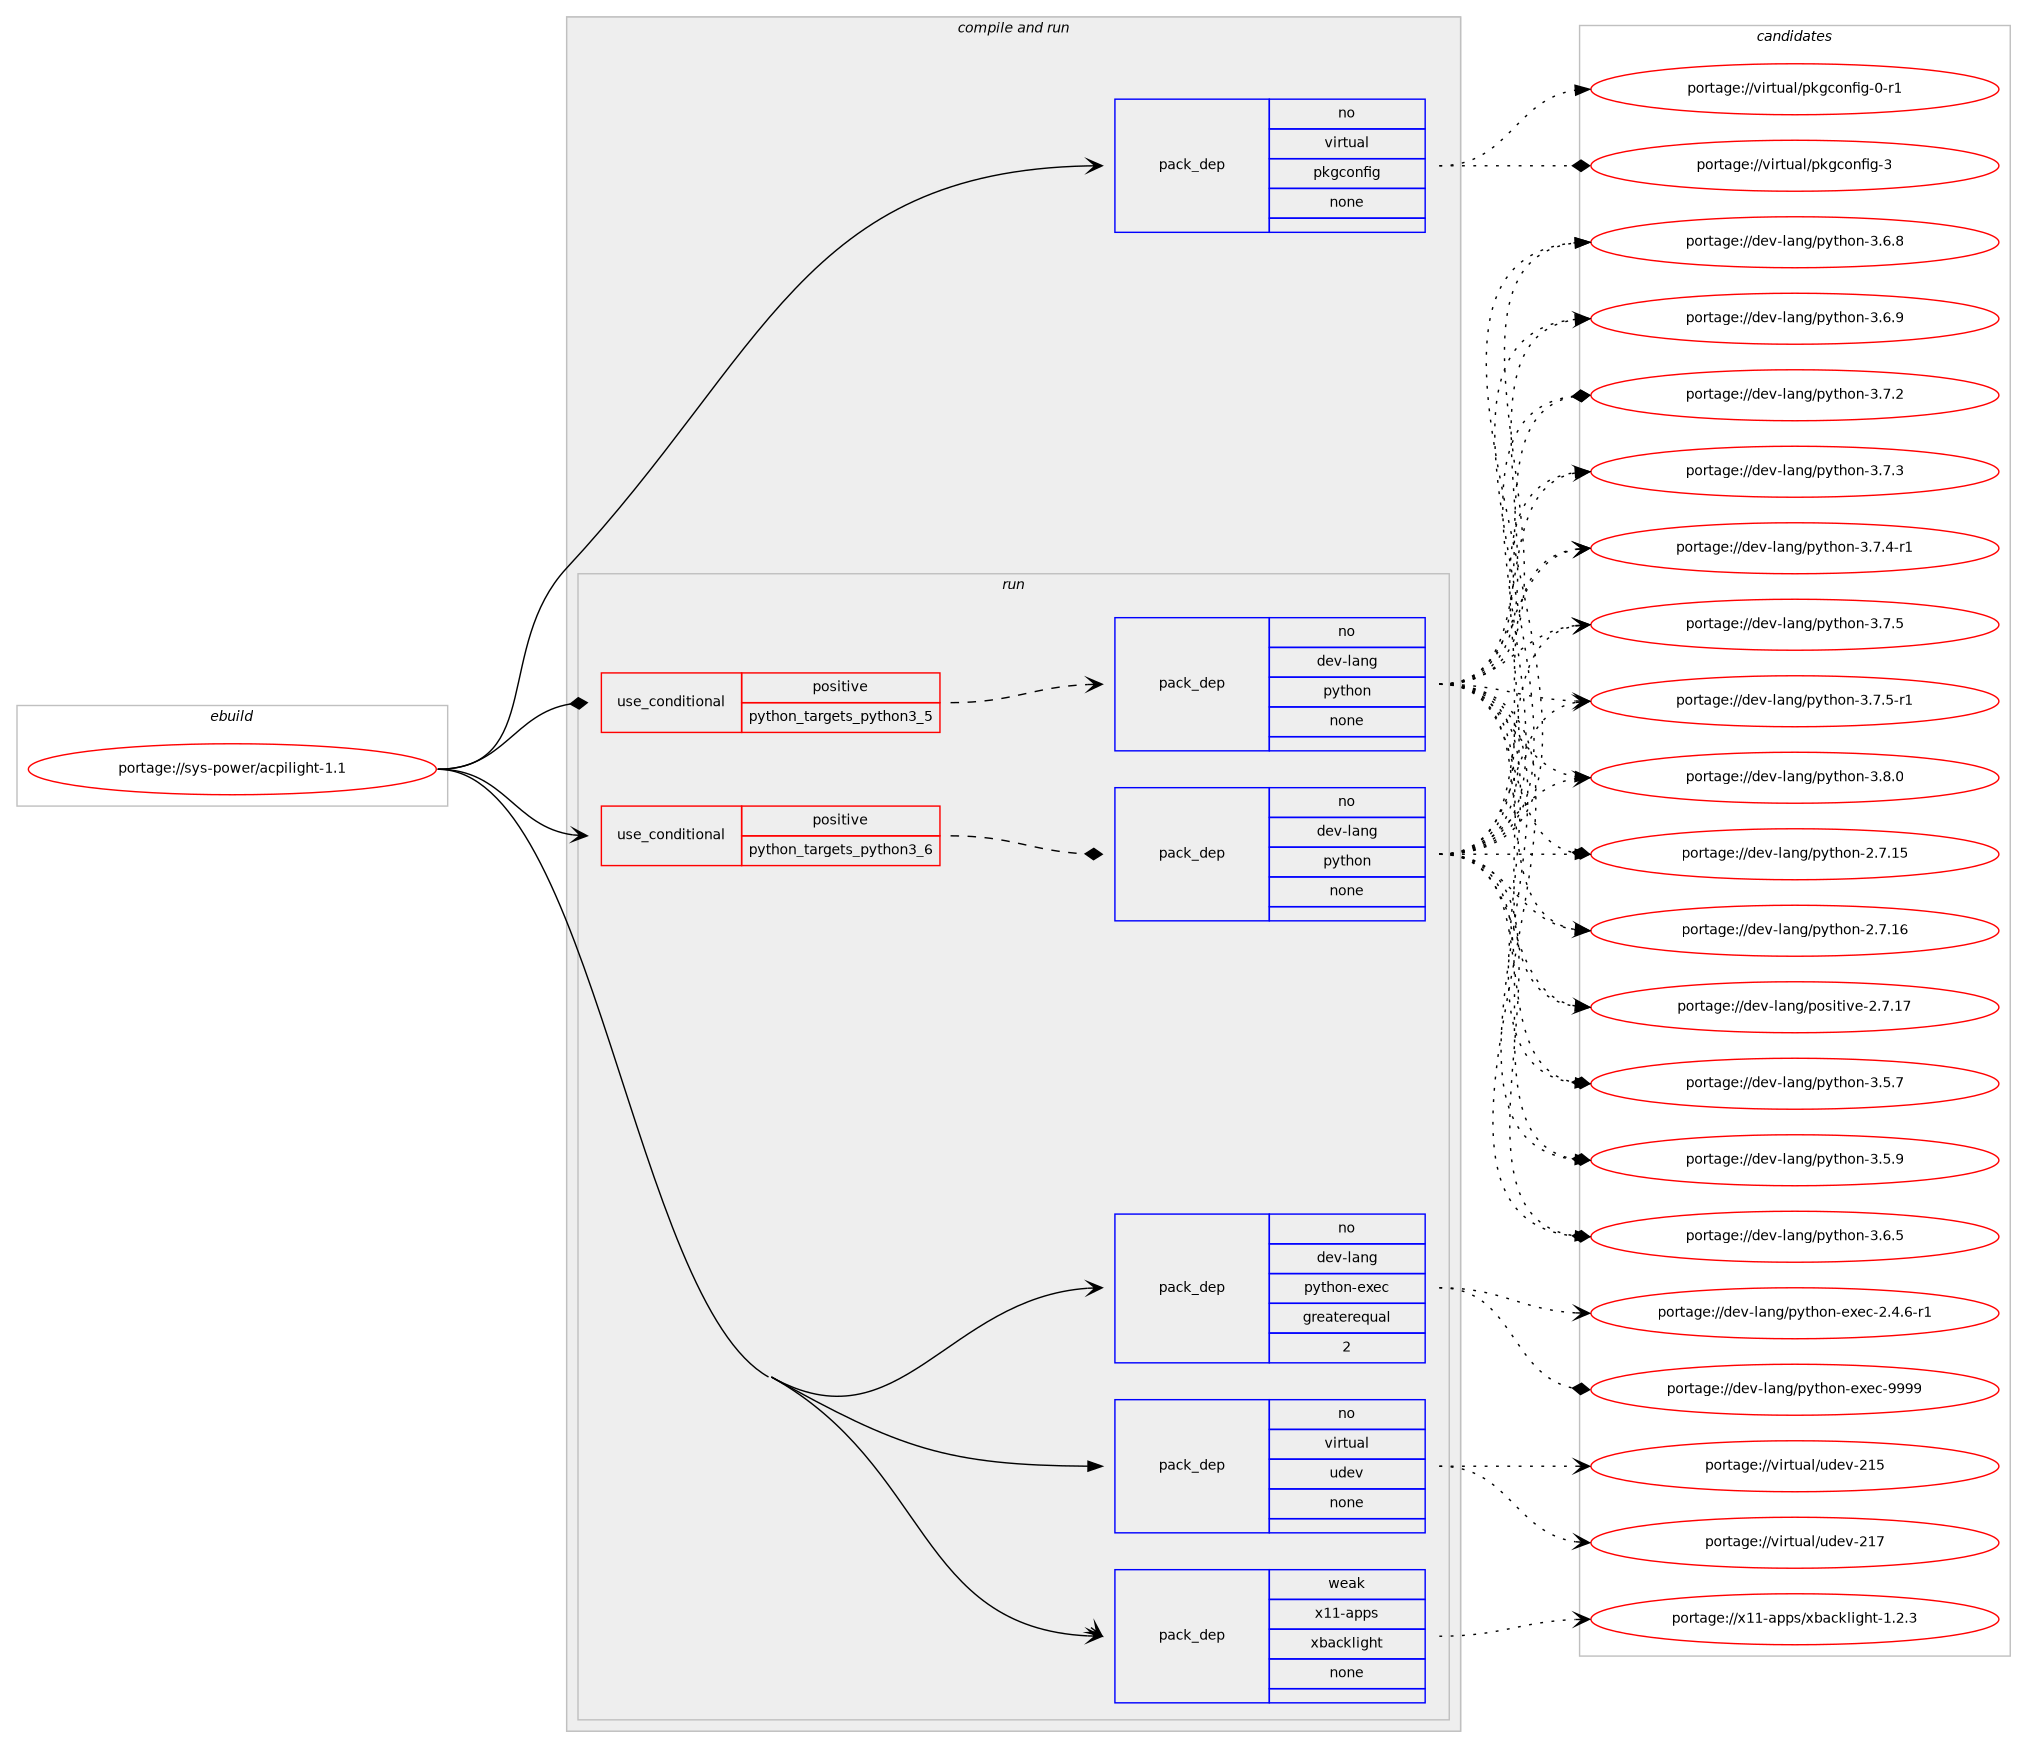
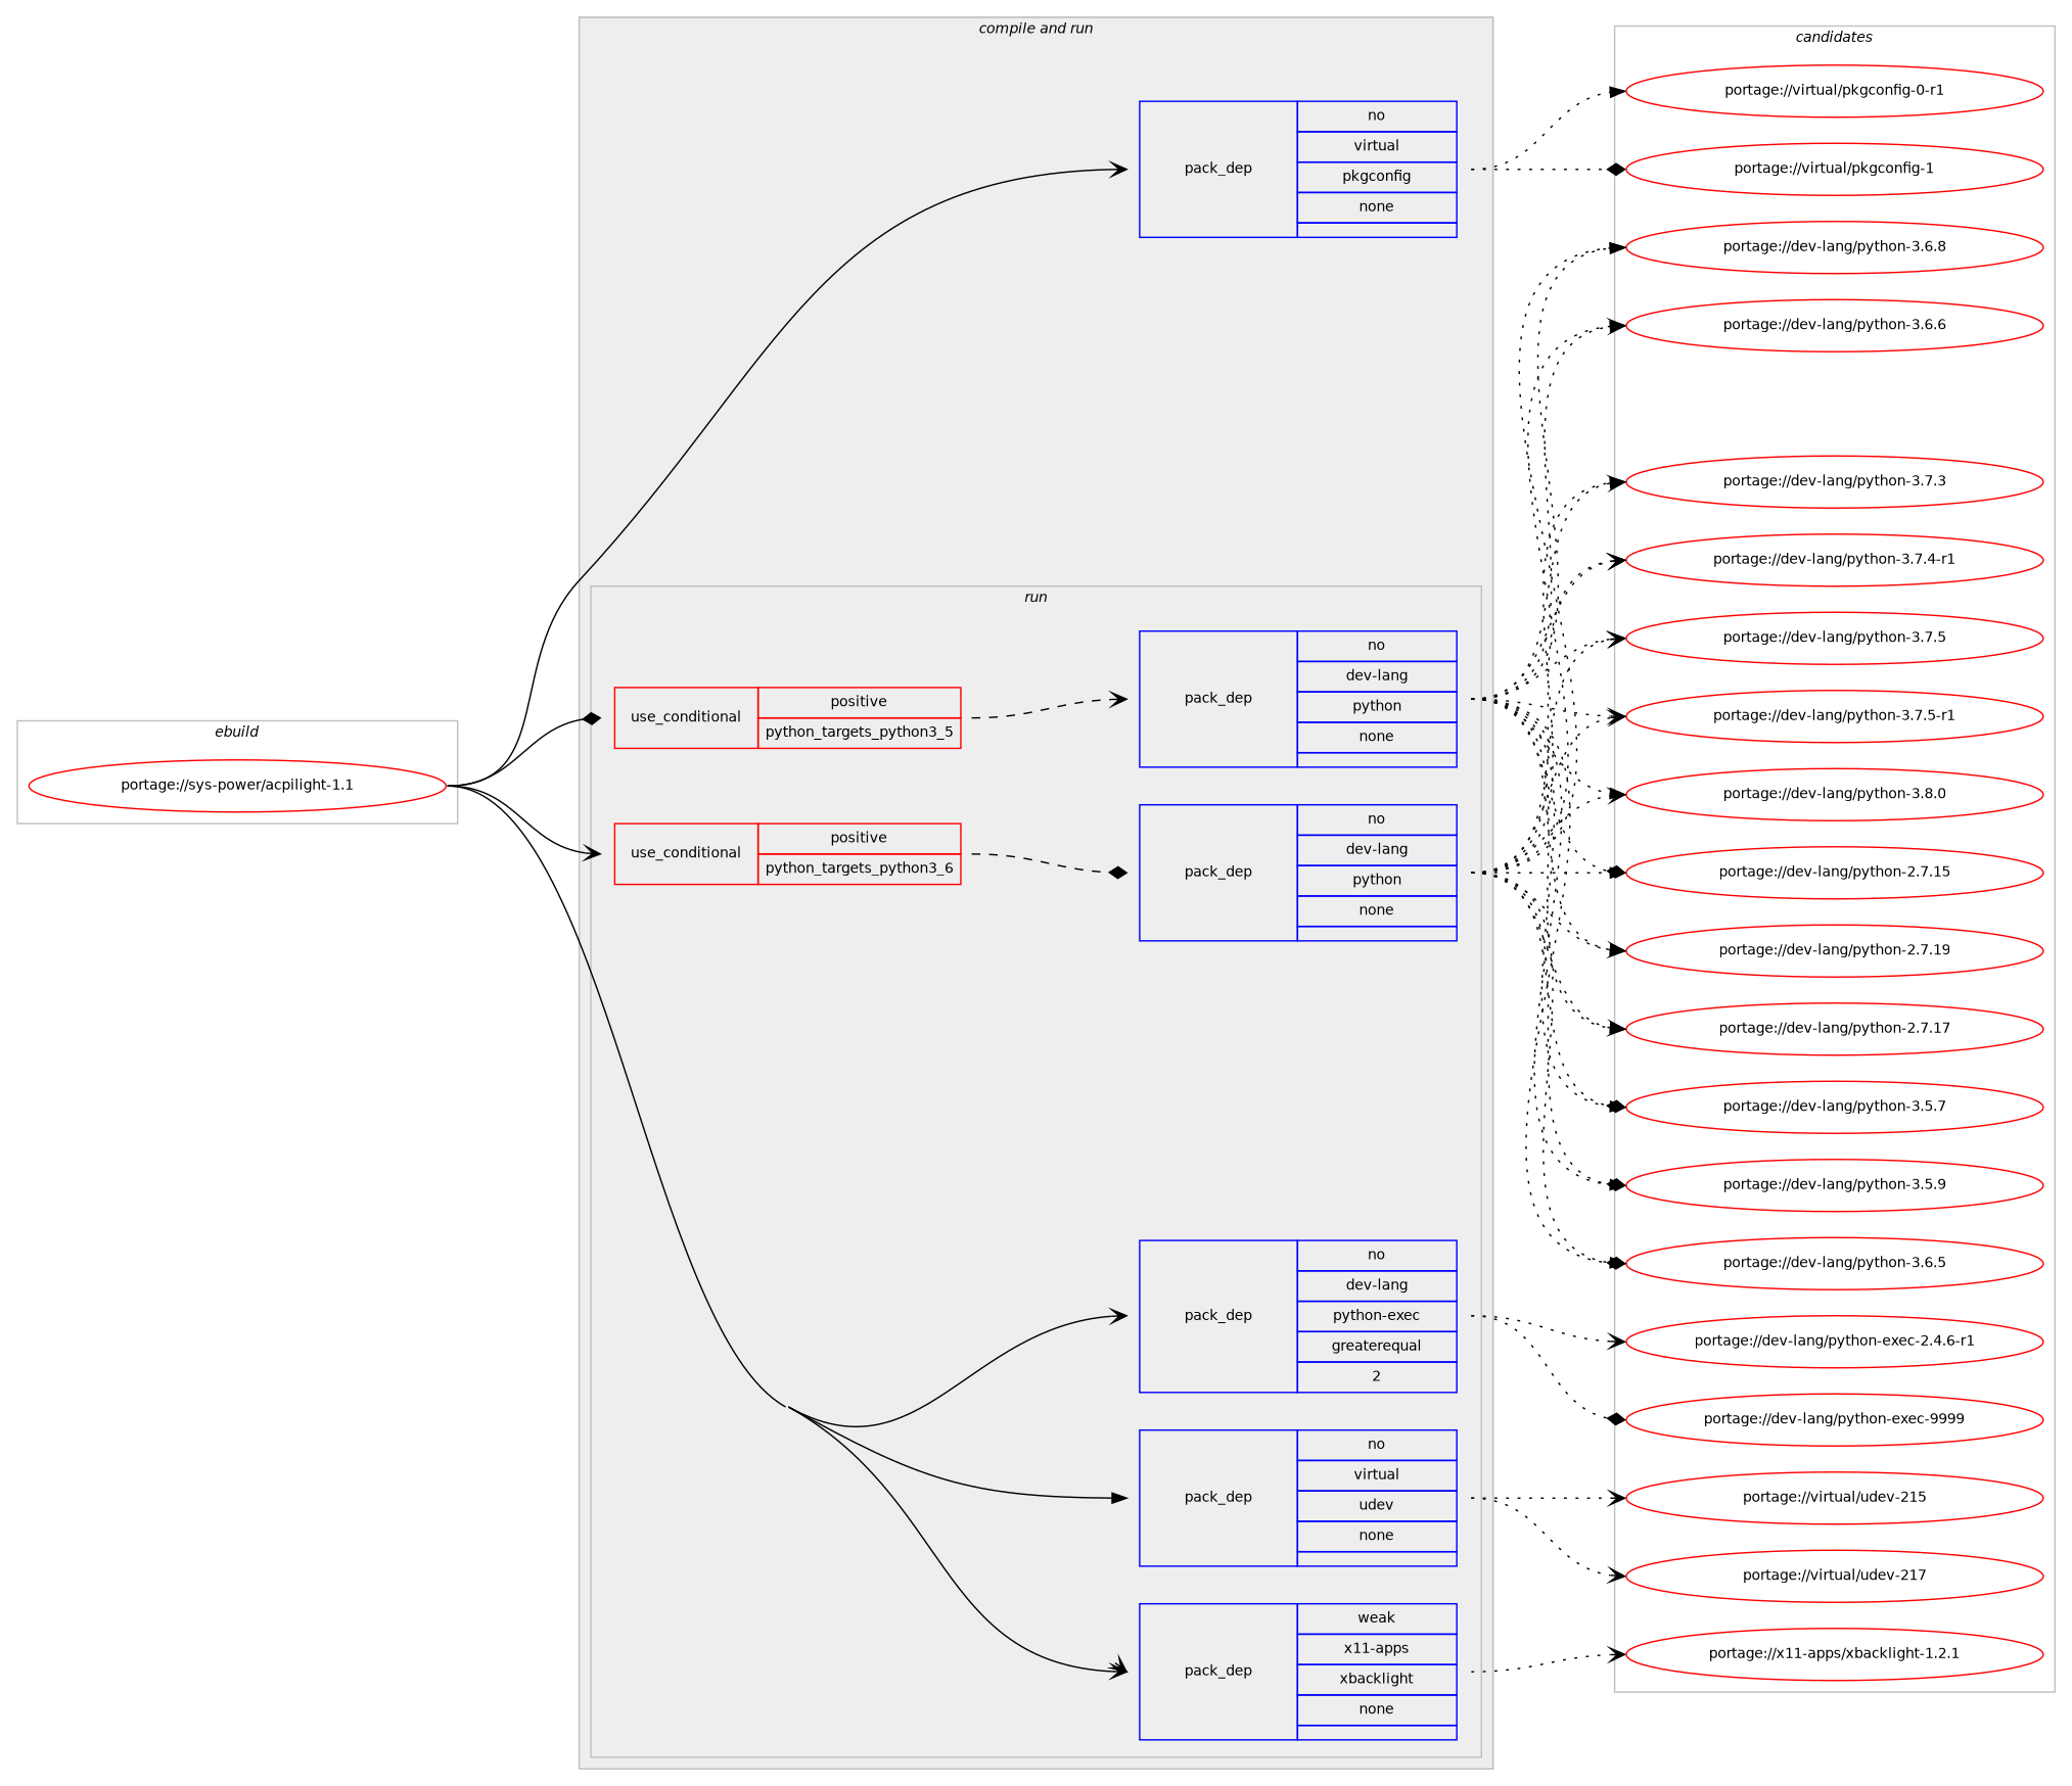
  digraph {
    compound=true
    concentrate=true
    fontname=Helvetica
    fontsize=10
    newrank=true
    rankdir=LR
    ranksep=1.5
    node [color=red fontname=Helvetica fontsize=10]
    edge [arrowhead=vee headport=w style=dotted tailport=e weight=100]
    n1 [label="portage://sys-power/acpilight-1.1" width=4]
    n2 [color=blue label=<<TABLE BORDER="0" CELLBORDER="1" CELLSPACING="0" CELLPADDING="4" WIDTH="220"><TR><TD ROWSPAN="6" CELLPADDING="30">pack_dep</TD></TR><TR><TD WIDTH="110">no</TD></TR><TR><TD>virtual</TD></TR><TR><TD>pkgconfig</TD></TR><TR><TD>none</TD></TR><TR><TD></TD></TR></TABLE>> shape=none]
    n3 [color=blue label=<<TABLE BORDER="0" CELLBORDER="1" CELLSPACING="0" CELLPADDING="4" WIDTH="220"><TR><TD ROWSPAN="6" CELLPADDING="30">pack_dep</TD></TR><TR><TD WIDTH="110">no</TD></TR><TR><TD>dev-lang</TD></TR><TR><TD>python</TD></TR><TR><TD>none</TD></TR><TR><TD></TD></TR></TABLE>> shape=none]
    n4 [label=<<TABLE BORDER="0" CELLBORDER="1" CELLSPACING="0" CELLPADDING="4"><TR><TD ROWSPAN="3" CELLPADDING="10">use_conditional</TD></TR><TR><TD>positive</TD></TR><TR><TD>python_targets_python3_5</TD></TR></TABLE>> shape=none]
    n5 [color=blue label=<<TABLE BORDER="0" CELLBORDER="1" CELLSPACING="0" CELLPADDING="4" WIDTH="220"><TR><TD ROWSPAN="6" CELLPADDING="30">pack_dep</TD></TR><TR><TD WIDTH="110">no</TD></TR><TR><TD>dev-lang</TD></TR><TR><TD>python</TD></TR><TR><TD>none</TD></TR><TR><TD></TD></TR></TABLE>> shape=none]
    n6 [label=<<TABLE BORDER="0" CELLBORDER="1" CELLSPACING="0" CELLPADDING="4"><TR><TD ROWSPAN="3" CELLPADDING="10">use_conditional</TD></TR><TR><TD>positive</TD></TR><TR><TD>python_targets_python3_6</TD></TR></TABLE>> shape=none]
    n7 [color=blue label=<<TABLE BORDER="0" CELLBORDER="1" CELLSPACING="0" CELLPADDING="4" WIDTH="220"><TR><TD ROWSPAN="6" CELLPADDING="30">pack_dep</TD></TR><TR><TD WIDTH="110">no</TD></TR><TR><TD>dev-lang</TD></TR><TR><TD>python-exec</TD></TR><TR><TD>greaterequal</TD></TR><TR><TD>2</TD></TR></TABLE>> shape=none]
    n8 [color=blue label=<<TABLE BORDER="0" CELLBORDER="1" CELLSPACING="0" CELLPADDING="4" WIDTH="220"><TR><TD ROWSPAN="6" CELLPADDING="30">pack_dep</TD></TR><TR><TD WIDTH="110">no</TD></TR><TR><TD>virtual</TD></TR><TR><TD>udev</TD></TR><TR><TD>none</TD></TR><TR><TD></TD></TR></TABLE>> shape=none]
    n9 [color=blue label=<<TABLE BORDER="0" CELLBORDER="1" CELLSPACING="0" CELLPADDING="4" WIDTH="220"><TR><TD ROWSPAN="6" CELLPADDING="30">pack_dep</TD></TR><TR><TD WIDTH="110">weak</TD></TR><TR><TD>x11-apps</TD></TR><TR><TD>xbacklight</TD></TR><TR><TD>none</TD></TR><TR><TD></TD></TR></TABLE>> shape=none]
    n10 [label="portage://virtual/pkgconfig-0-r1" width=4]
-   n11 [label="portage://virtual/pkgconfig-3" width=4]
+   n11 [label="portage://virtual/pkgconfig-1" width=4]
    n12 [label="portage://dev-lang/python-2.7.15" width=4]
-   n13 [label="portage://dev-lang/python-2.7.16" width=4]
-   n14 [label="portage://dev-lang/positive-2.7.17" width=4]
+   n13 [label="portage://dev-lang/python-2.7.19" width=4]
+   n14 [label="portage://dev-lang/python-2.7.17" width=4]
    n15 [label="portage://dev-lang/python-3.5.7" width=4]
    n16 [label="portage://dev-lang/python-3.5.9" width=4]
    n17 [label="portage://dev-lang/python-3.6.5" width=4]
    n18 [label="portage://dev-lang/python-3.6.8" width=4]
-   n19 [label="portage://dev-lang/python-3.6.9" width=4]
-   n20 [label="portage://dev-lang/python-3.7.2" width=4]
+   n19 [label="portage://dev-lang/python-3.6.6" width=4]
    n21 [label="portage://dev-lang/python-3.7.3" width=4]
    n22 [label="portage://dev-lang/python-3.7.4-r1" width=4]
    n23 [label="portage://dev-lang/python-3.7.5" width=4]
    n24 [label="portage://dev-lang/python-3.7.5-r1" width=4]
    n25 [label="portage://dev-lang/python-3.8.0" width=4]
    n26 [label="portage://dev-lang/python-exec-2.4.6-r1" width=4]
    n27 [label="portage://dev-lang/python-exec-9999" width=4]
    n28 [label="portage://virtual/udev-215" width=4]
    n29 [label="portage://virtual/udev-217" width=4]
-   n30 [label="portage://x11-apps/xbacklight-1.2.3" width=4]
+   n30 [label="portage://x11-apps/xbacklight-1.2.1" width=4]
    subgraph cluster_1 {
      color=gray
      label=<<i>ebuild</i>>
      rank=same
      n1
    }
    subgraph cluster_2 {
      color=gray
      label=<<i>dependencies</i>>
      subgraph cluster_3 {
        color=gray
        fillcolor="#eeeeee"
        label=<<i>compile</i>>
        style=filled
        subgraph sub_4 {
          color=gray
          fillcolor="#eeeeee"
          label=<<i>compile</i>>
          style=filled
          n2
        }
      }
      subgraph cluster_5 {
        color=gray
        fillcolor="#eeeeee"
        label=<<i>compile and run</i>>
        style=filled
      }
      subgraph cluster_6 {
        color=gray
        fillcolor="#eeeeee"
        label=<<i>run</i>>
        style=filled
        subgraph sub_7 {
          color=gray
          fillcolor="#eeeeee"
          label=<<i>run</i>>
          style=filled
          n4
          subgraph sub_8 {
            color=gray
            fillcolor="#eeeeee"
            label=<<i>run</i>>
            style=filled
            n3
          }
        }
        subgraph sub_9 {
          color=gray
          fillcolor="#eeeeee"
          label=<<i>run</i>>
          style=filled
          n6
          subgraph sub_10 {
            color=gray
            fillcolor="#eeeeee"
            label=<<i>run</i>>
            style=filled
            n5
          }
        }
        subgraph sub_11 {
          color=gray
          fillcolor="#eeeeee"
          label=<<i>run</i>>
          style=filled
          n7
        }
        subgraph sub_12 {
          color=gray
          fillcolor="#eeeeee"
          label=<<i>run</i>>
          style=filled
          n8
        }
        subgraph sub_13 {
          color=gray
          fillcolor="#eeeeee"
          label=<<i>run</i>>
          style=filled
          n9
        }
      }
    }
    subgraph cluster_14 {
      color=gray
      label=<<i>candidates</i>>
      rank=same
      subgraph sub_15 {
        color=black
        label=<<i>candidates</i>>
        nodesep=1
        rank=same
        n10
        n11
      }
      subgraph sub_16 {
        color=black
        label=<<i>candidates</i>>
        nodesep=1
        rank=same
        n12
        n13
        n14
        n15
        n16
        n17
        n18
        n19
-       n20
        n21
        n22
        n23
        n24
        n25
      }
      subgraph sub_17 {
        color=black
        label=<<i>candidates</i>>
        nodesep=1
        rank=same
        n12
        n13
        n14
        n15
        n16
        n17
        n18
        n19
-       n20
        n21
        n22
        n23
        n24
        n25
      }
      subgraph sub_18 {
        color=black
        label=<<i>candidates</i>>
        nodesep=1
        rank=same
        n26
        n27
      }
      subgraph sub_19 {
        color=black
        label=<<i>candidates</i>>
        nodesep=1
        rank=same
        n28
        n29
      }
      subgraph sub_20 {
        color=black
        label=<<i>candidates</i>>
        nodesep=1
        rank=same
        n30
      }
    }
    n1 -> n2 [style=solid weight=20]
    n1 -> n4 [arrowhead=diamond style=solid weight=20]
    n1 -> n6 [style=solid weight=20]
    n1 -> n7 [style=solid weight=20]
    n1 -> n8 [arrowhead=normal style=solid weight=20]
    n1 -> n9 [style=solid weight=20]
    n2 -> n10 [arrowhead=normal]
    n2 -> n11 [arrowhead=diamond]
    n3 -> n12 [arrowhead=diamond]
    n3 -> n13 [arrowhead=normal]
    n3 -> n14
    n3 -> n15 [arrowhead=normal]
    n3 -> n16 [arrowhead=normal]
    n3 -> n17 [arrowhead=diamond]
    n3 -> n18 [arrowhead=normal]
    n3 -> n19 [arrowhead=normal]
-   n3 -> n20 [arrowhead=diamond]
    n3 -> n21
    n3 -> n22
    n3 -> n23
    n3 -> n24
    n3 -> n25 [arrowhead=normal]
    n4 -> n3 [style=dashed weight=20]
    n5 -> n12 [arrowhead=normal]
    n5 -> n13
    n5 -> n14 [arrowhead=normal]
    n5 -> n15 [arrowhead=diamond]
    n5 -> n16 [arrowhead=diamond]
    n5 -> n17 [arrowhead=normal]
    n5 -> n18 [arrowhead=normal]
    n5 -> n19
-   n5 -> n20 [arrowhead=diamond]
    n5 -> n21 [arrowhead=normal]
    n5 -> n22
    n5 -> n23
    n5 -> n24
    n5 -> n25
    n6 -> n5 [arrowhead=diamond style=dashed weight=20]
    n7 -> n26
    n7 -> n27 [arrowhead=diamond]
    n8 -> n28
    n8 -> n29
    n9 -> n30
  }
